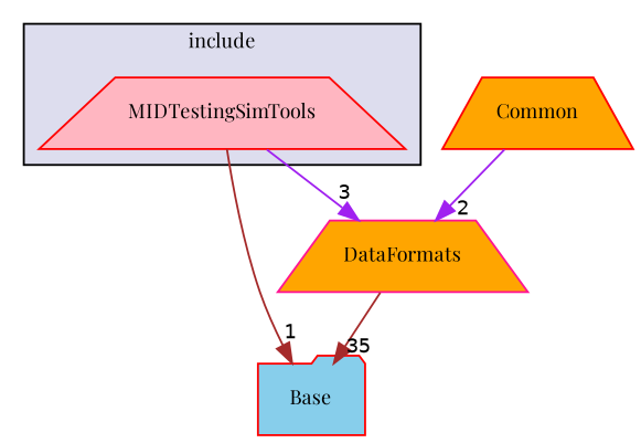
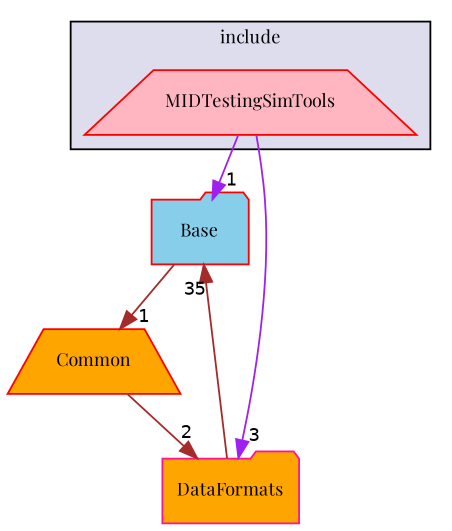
  digraph {
    compound=true
    fontname="Playfair Display"
    node [color=red fillcolor=orange fontname="Playfair Display" fontsize=10 shape=trapezium style=filled]
    edge [color=brown fontname="Playfair Display" headlabel=1 labeldistance=1.5 labelfontname=Helvetica labelfontsize=10]
    n1 [fillcolor=lightpink label=MIDTestingSimTools pencolor=black]
    n2 [fillcolor=skyblue label=Base shape=folder]
-   n3 [color=deeppink label=DataFormats]
+   n3 [color=deeppink label=DataFormats shape=folder]
    n4 [label=Common]
    subgraph cluster_1 {
      bgcolor="#ddddee"
      fontsize=10
      label=include
      pencolor=black
      n1
    }
-   n1 -> n2
+   n1 -> n2 [color=purple]
    n1 -> n3 [color=purple headlabel=3]
+   n2 -> n4
    n3 -> n2 [headlabel=35]
-   n4 -> n3 [color=purple headlabel=2]
+   n4 -> n3 [headlabel=2]
  }
